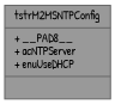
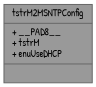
  digraph {
    fontname="Patrick Hand"
-   n1 [color=gray40 fillcolor=grey60 fontcolor=black fontname="Patrick Hand" fontsize=10 height=0.2 label="{tstrM2MSNTPConfig\n|+ __PAD8__\l+ acNTPServer\l+ enuUseDHCP\l|}" shape=record style=filled width=0.4]
+   n1 [color=gray40 fillcolor=grey60 fontcolor=black fontname="Patrick Hand" fontsize=10 height=0.2 label="{tstrM2MSNTPConfig\n|+ __PAD8__\l+ tstrM\l+ enuUseDHCP\l|}" shape=record style=filled width=0.4]
  }
